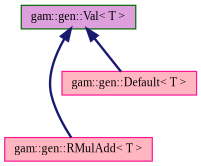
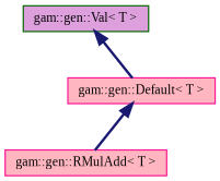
  digraph {
    fontname="Liberation Serif"
    node [color=deeppink fillcolor=lightpink fontname="Liberation Serif" fontsize=10 shape=record style=filled]
    edge [color=midnightblue dir=back fontname="Liberation Serif" fontsize=10 labelfontname="FreeSans.ttf" labelfontsize=10 style=bold]
    n1 [fontcolor=black height=0.2 label="gam::gen::RMulAdd\< T \>" width=0.4]
    n2 [color=darkgreen fillcolor=plum height=0.2 label="gam::gen::Val\< T \>" width=0.4]
    n3 [height=0.2 label="gam::gen::Default\< T \>" width=0.4]
-   n2 -> n1
+   n3 -> n1
    n2 -> n3
  }
